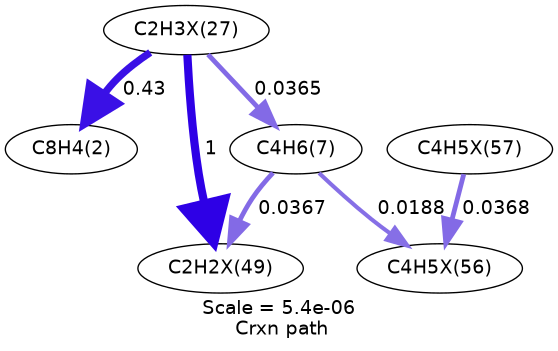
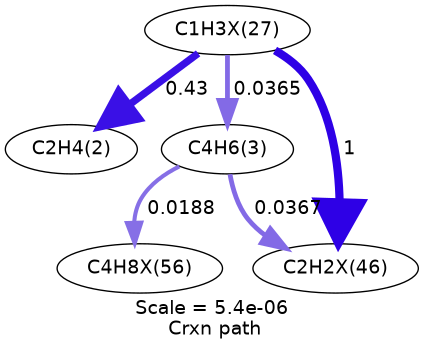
  digraph {
    fontname=Helvetica
    label="Scale = 5.4e-06\l Crxn path"
    node [fontname=Helvetica]
    edge [arrowsize=1.75 color="0.7, 0.537, 0.9" fontname=Helvetica style="setlinewidth(3.5)"]
-   n1 [label="C8H4(2)"]
-   n2 [label="C2H3X(27)"]
-   n3 [label="C4H6(7)"]
-   n4 [label="C2H2X(49)"]
-   n5 [label="C4H5X(56)"]
-   n6 [label="C4H5X(57)"]
+   n1 [label="C2H4(2)"]
+   n2 [label="C1H3X(27)"]
+   n3 [label="C4H6(3)"]
+   n4 [label="C2H2X(46)"]
+   n5 [label="C4H8X(56)"]
    n2 -> n1 [arrowsize=2.68 color="0.7, 0.93, 0.9" label=" 0.43" style="setlinewidth(5.36)"]
    n2 -> n3 [color="0.7, 0.536, 0.9" label=" 0.0365"]
    n2 -> n4 [arrowsize=3 color="0.7, 1.5, 0.9" label=" 1" style="setlinewidth(6)"]
    n3 -> n4 [label=" 0.0367"]
    n3 -> n5 [arrowsize=1.49 color="0.7, 0.518, 0.9" label=" 0.0188" style="setlinewidth(2.98)"]
-   n6 -> n5 [label=" 0.0368" style="setlinewidth(3.51)"]
  }
